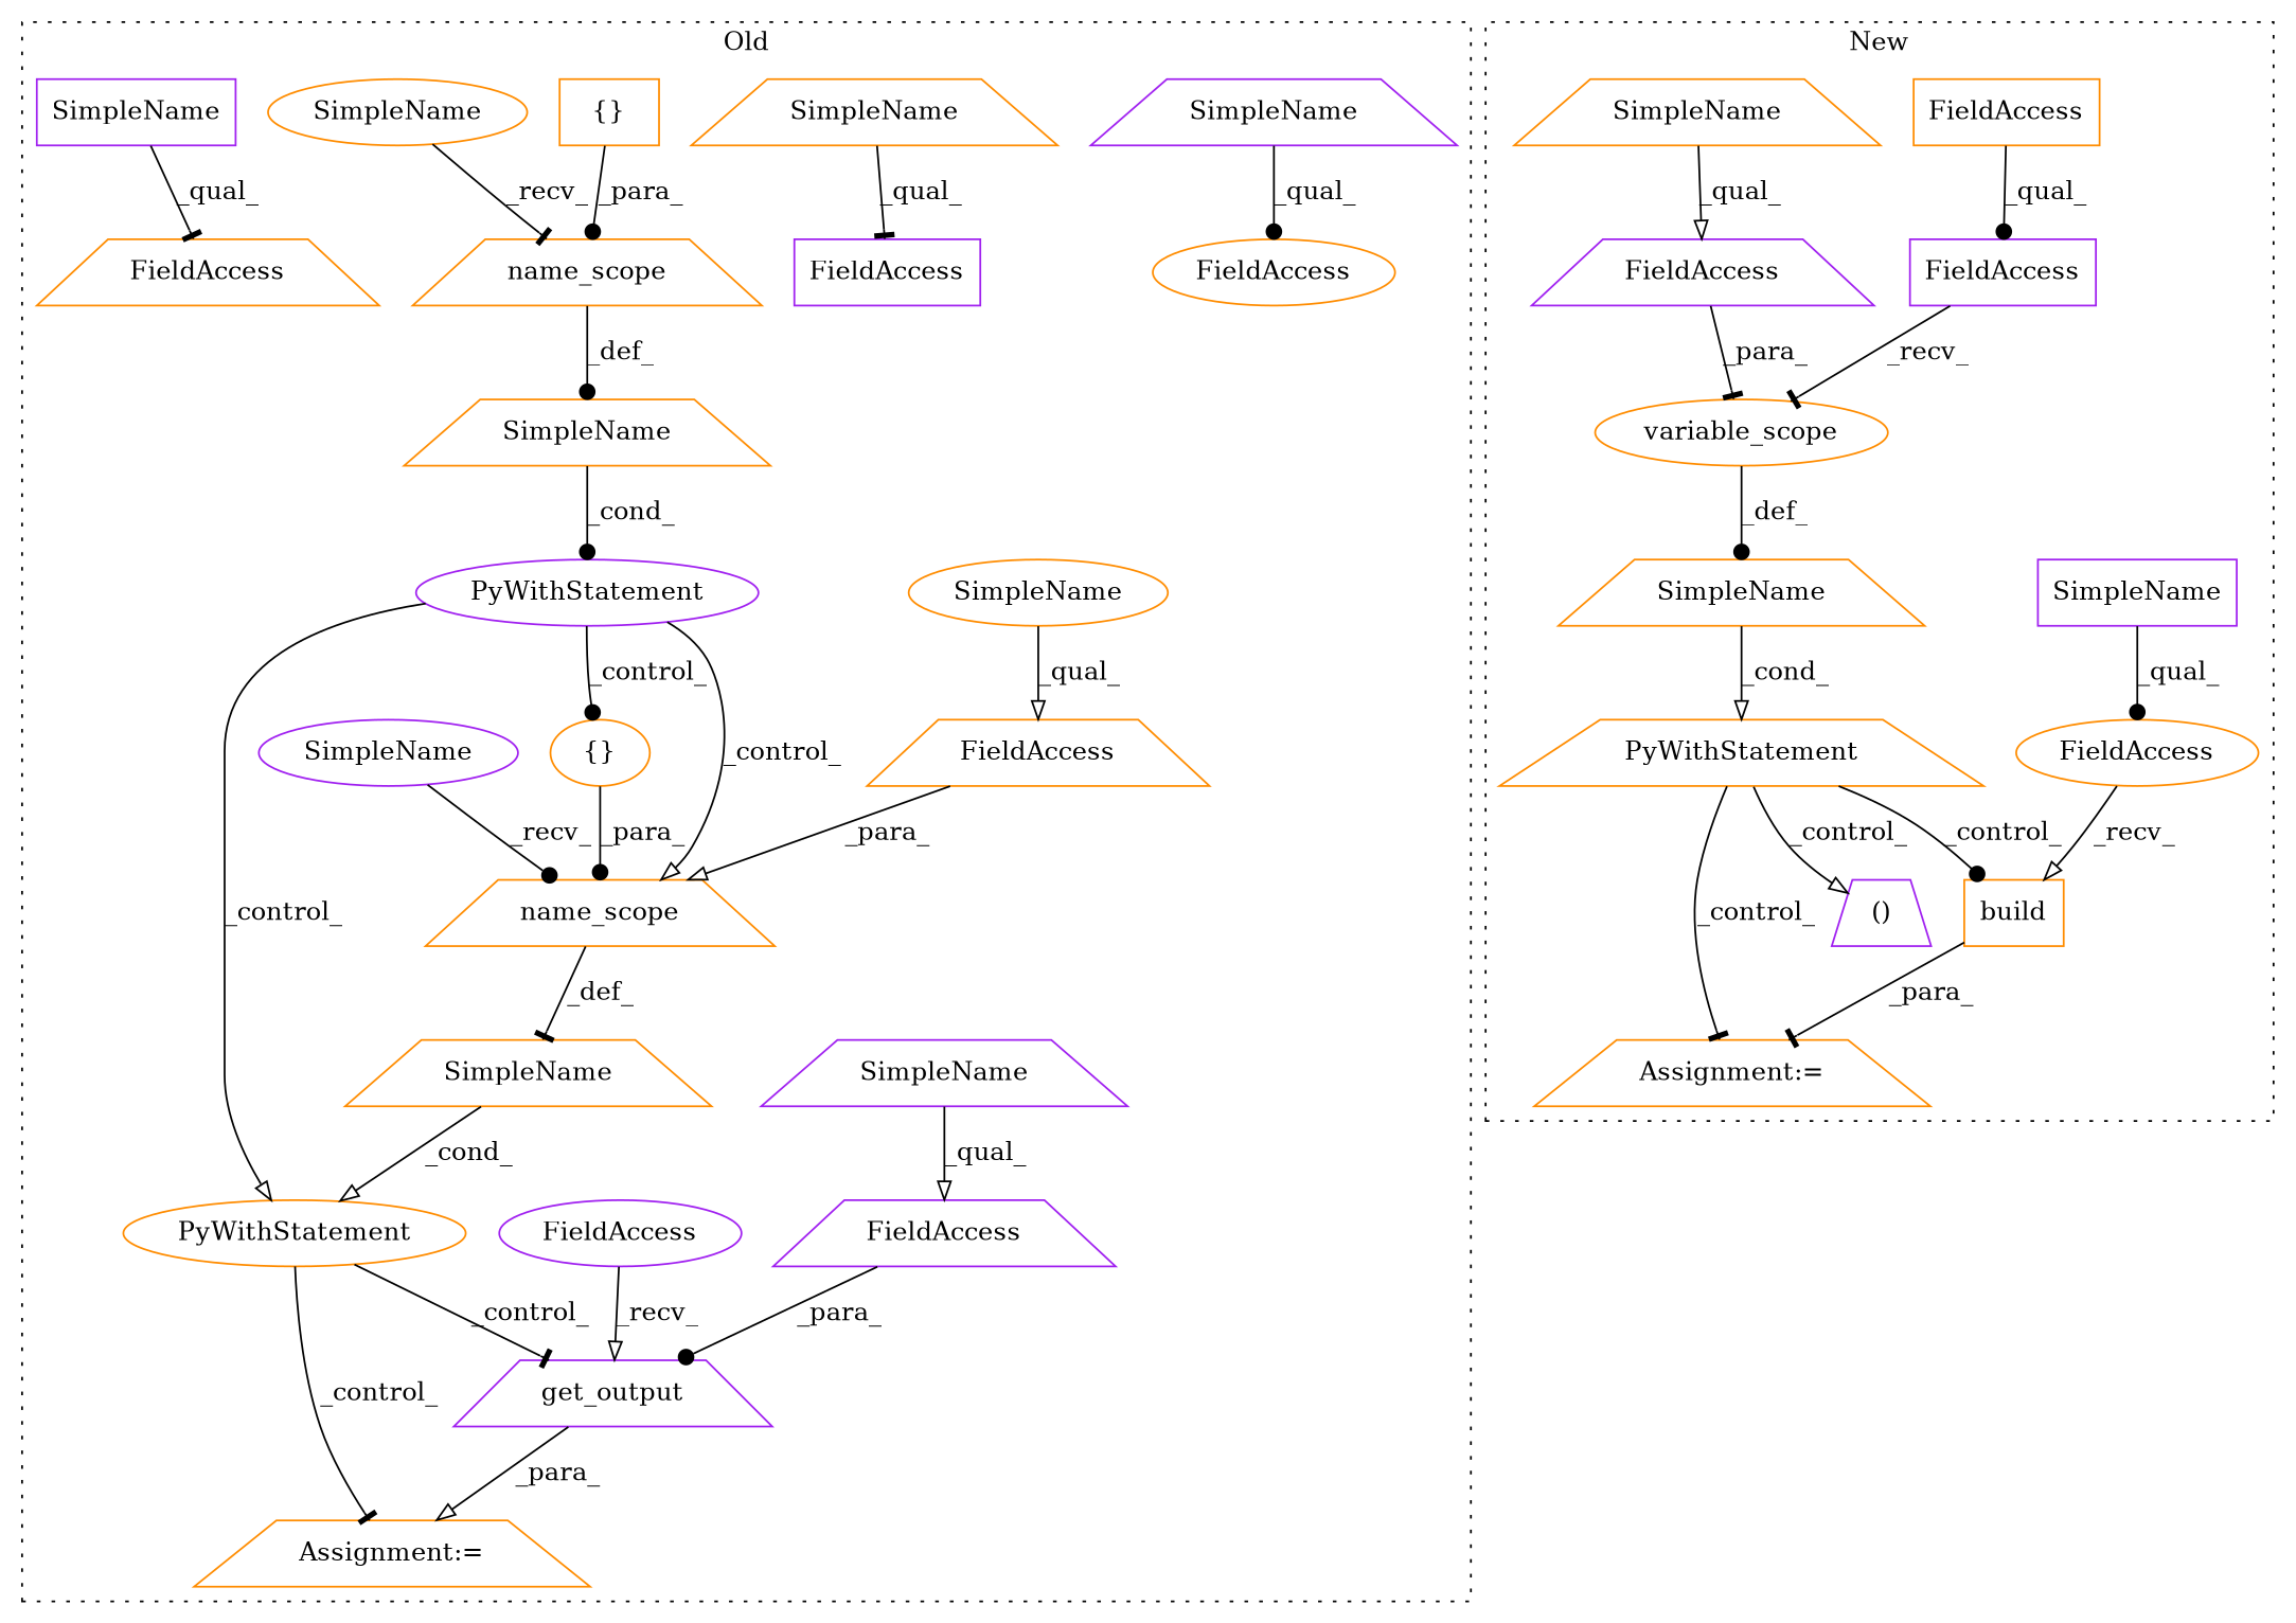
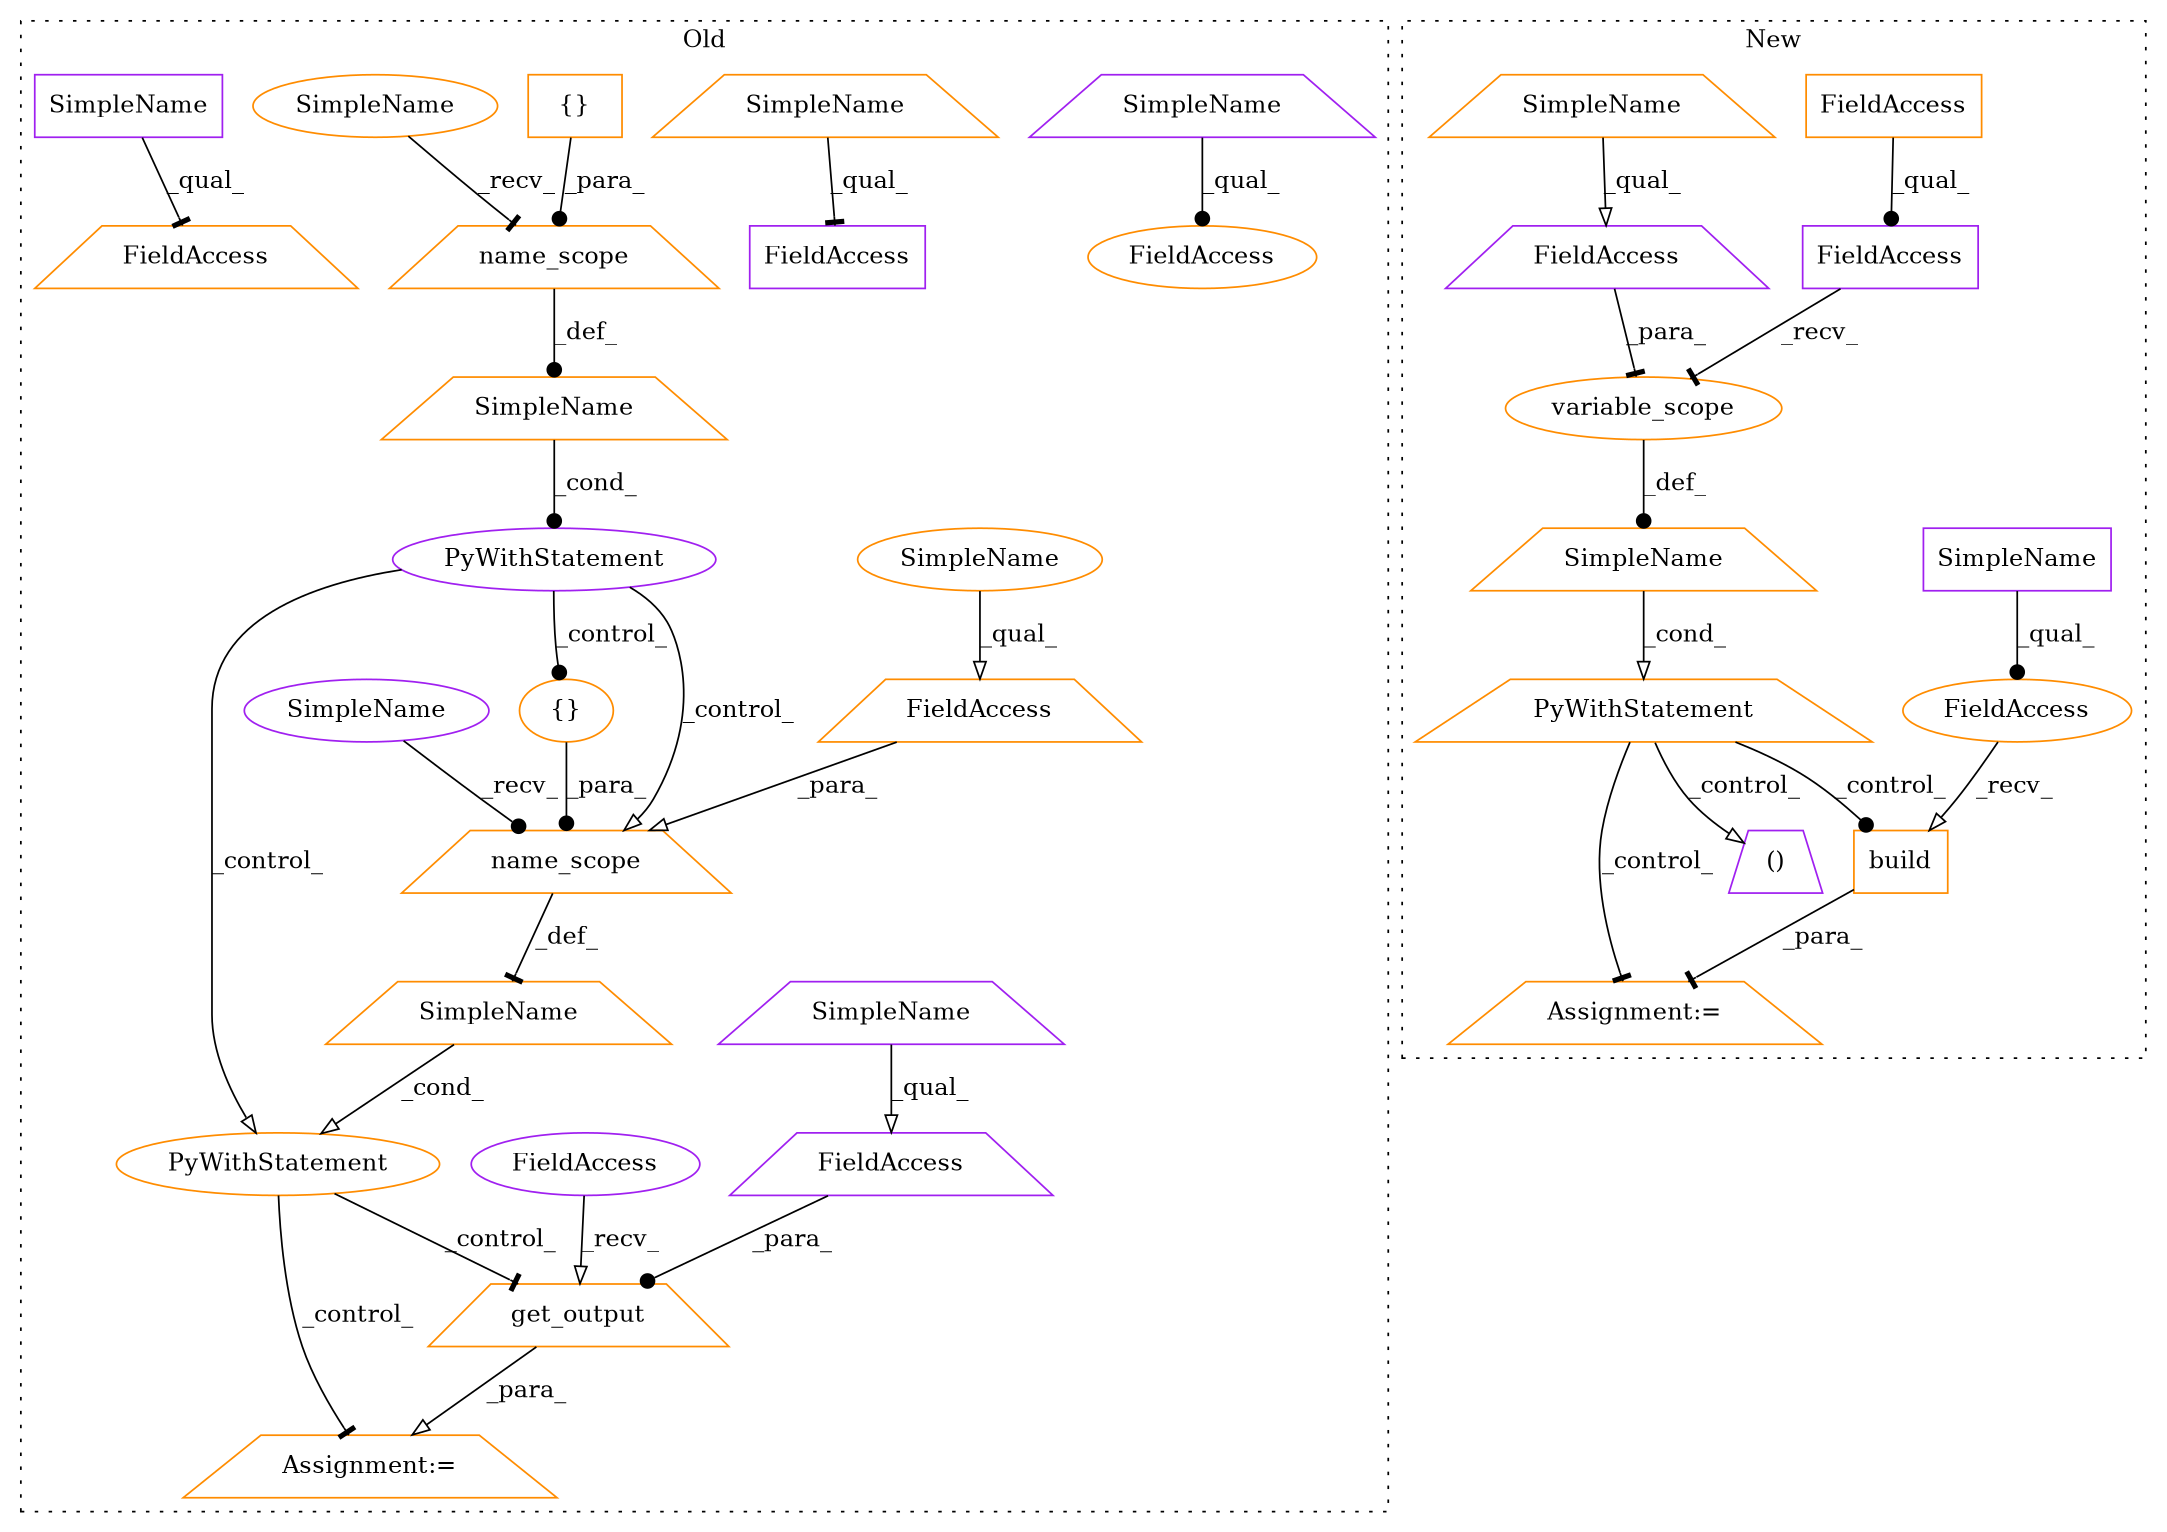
  digraph {
    node [a=42 color=darkorange l=4 shape=trapezium]
    edge [arrowhead=onormal]
-   n1 [a=32 color=purple l="11,1" label=get_output s="5595,5631"]
+   n1 [a=32 l="11,1" label=get_output s="5595,5631"]
    n2 [label=SimpleName l=""]
    n3 [a=104 color=purple l="10,2" label=PyWithStatement s="5225,5297" shape=ellipse]
    n4 [a=22 color=purple l=17 label=FieldAccess s=5606]
    n5 [a=4 l="1,1" label="{}" s="5287,5295" shape=box]
    n6 [a=32 l="11,1" label=name_scope s="5246,5296"]
    n7 [a=22 color=purple l=23 label=FieldAccess s=5339 shape=box]
    n8 [a=22 l=22 label=FieldAccess s=5505]
    n9 [a=7 l=1 label="Assignment:=" s=5572]
    n10 [a=32 l="11,1" label=name_scope s="5494,5546"]
    n11 [a=104 l="10,2" label=PyWithStatement s="5473,5547" shape=ellipse]
    n12 [label=SimpleName l=""]
    n13 [a=22 l=18 label=FieldAccess s=5737 shape=ellipse]
    n14 [a=4 l="1,1" label="{}" s="5537,5545" shape=ellipse]
    n15 [a=22 color=purple l=6 label=FieldAccess s=5573 shape=ellipse]
    n16 [a=22 l=24 label=FieldAccess s=5776]
    n17 [color=purple label=SimpleName s=5737]
    n18 [label=SimpleName s=5339]
    n19 [color=purple label=SimpleName s=5606]
    n20 [label=SimpleName s=5505 shape=ellipse]
    n21 [color=purple label=SimpleName s=5776 shape=box]
    n22 [color=purple l=10 label=SimpleName s=5483 shape=ellipse]
    n23 [l=10 label=SimpleName s=5235 shape=ellipse]
    n24 [a=104 l="10,2" label=PyWithStatement s="2036,2103"]
    n25 [a=32 l="15,1" label=variable_scope s="2067,2102" shape=ellipse]
    n26 [a=22 color=purple l=20 label=FieldAccess s=2046 shape=box]
    n27 [a=22 color=purple l=20 label=FieldAccess s=2082]
    n28 [a=22 l=17 label=FieldAccess s=2046 shape=box]
    n29 [label=SimpleName l=""]
    n30 [a=32 l="6,1" label=build s="2193,2211" shape=box]
    n31 [a=22 l=10 label=FieldAccess s=2182 shape=ellipse]
    n32 [a=7 l=2 label="Assignment:=" s=2180]
    n33 [a=106 color=purple l=60 label="()" s=2120]
    n34 [color=purple label=SimpleName s=2182 shape=box]
    n35 [label=SimpleName s=2082]
    subgraph cluster_1 {
      label=Old
      style=dotted
      n1
      n2
      n3
      n4
      n5
      n6
      n7
      n8
      n9
      n10
      n11
      n12
      n13
      n14
      n15
      n16
      n17
      n18
      n19
      n20
      n21
      n22
      n23
    }
    subgraph cluster_2 {
      label=New
      style=dotted
      n24
      n25
      n26
      n27
      n28
      n29
      n30
      n31
      n32
      n33
      n34
      n35
    }
    n1 -> n9 [label=_para_]
    n2 -> n3 [arrowhead=dot label=_cond_]
    n3 -> n10 [label=_control_]
    n3 -> n11 [label=_control_]
    n3 -> n14 [arrowhead=dot label=_control_]
    n4 -> n1 [arrowhead=dot label=_para_]
    n5 -> n6 [arrowhead=dot label=_para_]
    n6 -> n2 [arrowhead=dot label=_def_]
    n8 -> n10 [label=_para_]
    n10 -> n12 [arrowhead=tee label=_def_]
    n11 -> n1 [arrowhead=tee label=_control_]
    n11 -> n9 [arrowhead=tee label=_control_]
    n12 -> n11 [label=_cond_]
    n14 -> n10 [arrowhead=dot label=_para_]
    n15 -> n1 [label=_recv_]
    n17 -> n13 [arrowhead=dot label=_qual_]
    n18 -> n7 [arrowhead=tee label=_qual_]
    n19 -> n4 [label=_qual_]
    n20 -> n8 [label=_qual_]
    n21 -> n16 [arrowhead=tee label=_qual_]
    n22 -> n10 [arrowhead=dot label=_recv_]
    n23 -> n6 [arrowhead=tee label=_recv_]
    n24 -> n30 [arrowhead=dot label=_control_]
    n24 -> n32 [arrowhead=tee label=_control_]
    n24 -> n33 [label=_control_]
    n25 -> n29 [arrowhead=dot label=_def_]
    n26 -> n25 [arrowhead=tee label=_recv_]
    n27 -> n25 [arrowhead=tee label=_para_]
    n28 -> n26 [arrowhead=dot label=_qual_]
    n29 -> n24 [label=_cond_]
    n30 -> n32 [arrowhead=tee label=_para_]
    n31 -> n30 [label=_recv_]
    n34 -> n31 [arrowhead=dot label=_qual_]
    n35 -> n27 [label=_qual_]
  }
